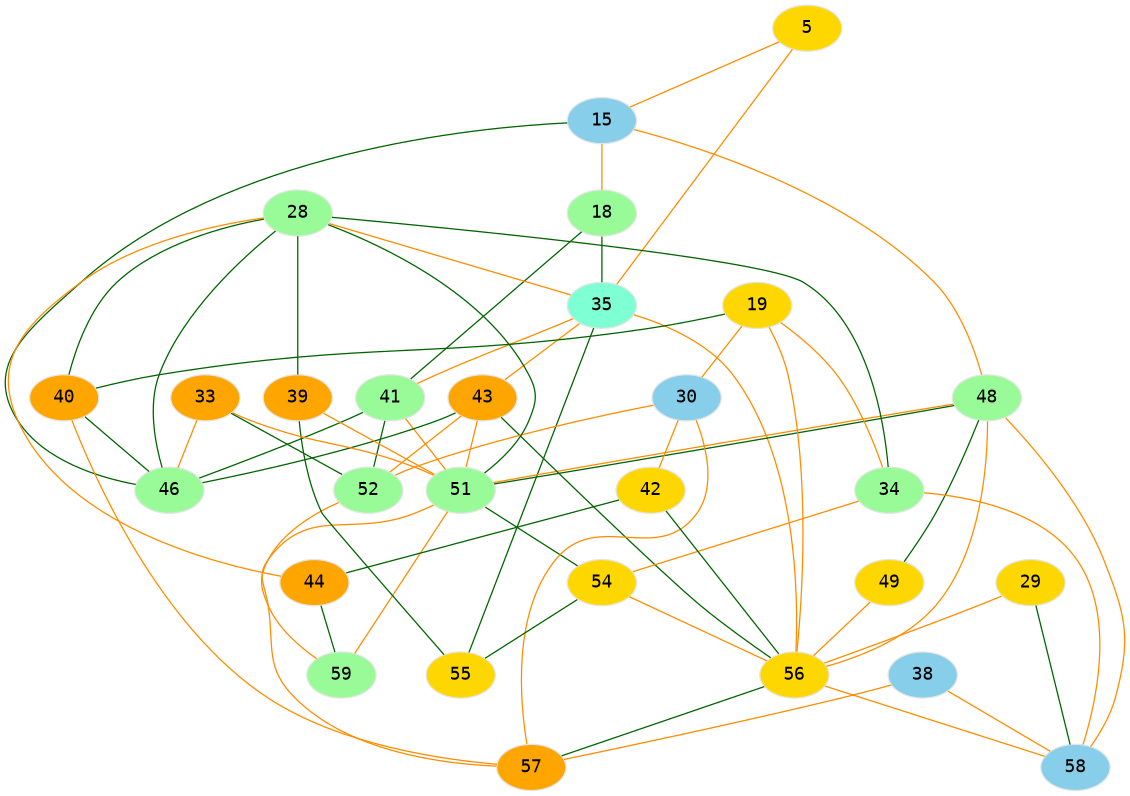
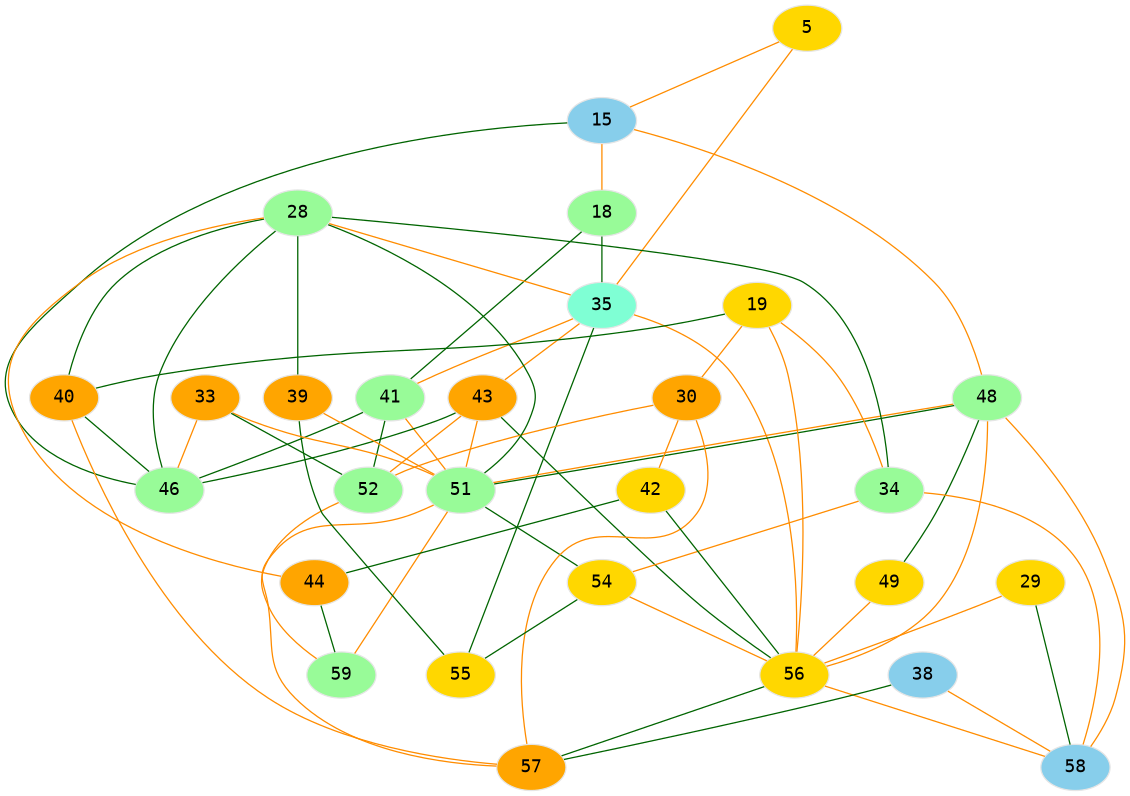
  graph {
    fontname="DejaVu Sans Mono"
    node [color=gray90 fillcolor=palegreen fontname="DejaVu Sans Mono" style=filled]
    edge [color=darkorange fontname="DejaVu Sans Mono"]
    5 [fillcolor=gold]
    15 [fillcolor=skyblue]
    35 [fillcolor=aquamarine super="+14"]
    18 [super="+2"]
    46 [super="+27"]
    48
    41 [super="+8+3"]
    56 [fillcolor=gold super="+26"]
    43 [fillcolor=orange super="+37"]
    55 [fillcolor=gold super="+24"]
    51 [super="+50+21"]
    58 [fillcolor=skyblue super="+31"]
    49 [fillcolor=gold]
    40 [fillcolor=orange super="+6"]
    57 [fillcolor=orange super="+13+23"]
    52
    19 [fillcolor=gold super="+7+10"]
-   30 [fillcolor=skyblue super="+20"]
+   30 [fillcolor=orange super="+20"]
    34 [super="+32"]
    42 [fillcolor=gold super="+4"]
    54 [fillcolor=gold super="+22"]
    28 [super="+17"]
    39 [fillcolor=orange]
    44 [fillcolor=orange]
    59 [super="+45"]
    29 [fillcolor=gold]
    33 [fillcolor=orange]
    38 [fillcolor=skyblue]
    5 -- 15
    5 -- 35
    15 -- 18 [weight=2]
    15 -- 46 [color=darkgreen]
    15 -- 48
    35 -- 41
    35 -- 56
    35 -- 43 [weight=2]
    35 -- 55 [color=darkgreen weight=2]
    18 -- 35 [color=darkgreen weight=2]
    18 -- 41 [color=darkgreen]
    48 -- 56
    48 -- 51
    48 -- 51 [color=darkgreen]
    48 -- 58 [weight=2]
    48 -- 49 [color=darkgreen]
    41 -- 46 [color=darkgreen]
    41 -- 51
    41 -- 52 [color=darkgreen]
    56 -- 58
    56 -- 57 [color=darkgreen weight=2]
    43 -- 46 [color=darkgreen weight=2]
    43 -- 56 [color=darkgreen]
    43 -- 51 [weight=3]
    43 -- 52
    51 -- 57 [weight=2]
    51 -- 54 [color=darkgreen]
    51 -- 59 [weight=2]
    49 -- 56
    40 -- 46 [color=darkgreen]
    40 -- 57
    52 -- 59
    19 -- 56 [weight=2]
    19 -- 40 [color=darkgreen]
    19 -- 30 [weight=2]
    19 -- 34
    30 -- 57
    30 -- 52 [weight=2]
    30 -- 42
    34 -- 58
    34 -- 54 [weight=2]
    42 -- 56 [color=darkgreen]
    42 -- 44 [color=darkgreen]
    54 -- 56
    54 -- 55 [color=darkgreen]
    28 -- 35 [weight=2]
    28 -- 46 [color=darkgreen weight=2]
    28 -- 51 [color=darkgreen]
    28 -- 40 [color=darkgreen]
    28 -- 34 [color=darkgreen]
    28 -- 39 [color=darkgreen]
    28 -- 44
    39 -- 55 [color=darkgreen weight=2]
    39 -- 51
    44 -- 59 [color=darkgreen]
    29 -- 56
    29 -- 58 [color=darkgreen]
    33 -- 46
    33 -- 51
    33 -- 52 [color=darkgreen]
    38 -- 58
-   38 -- 57
+   38 -- 57 [color=darkgreen]
  }
